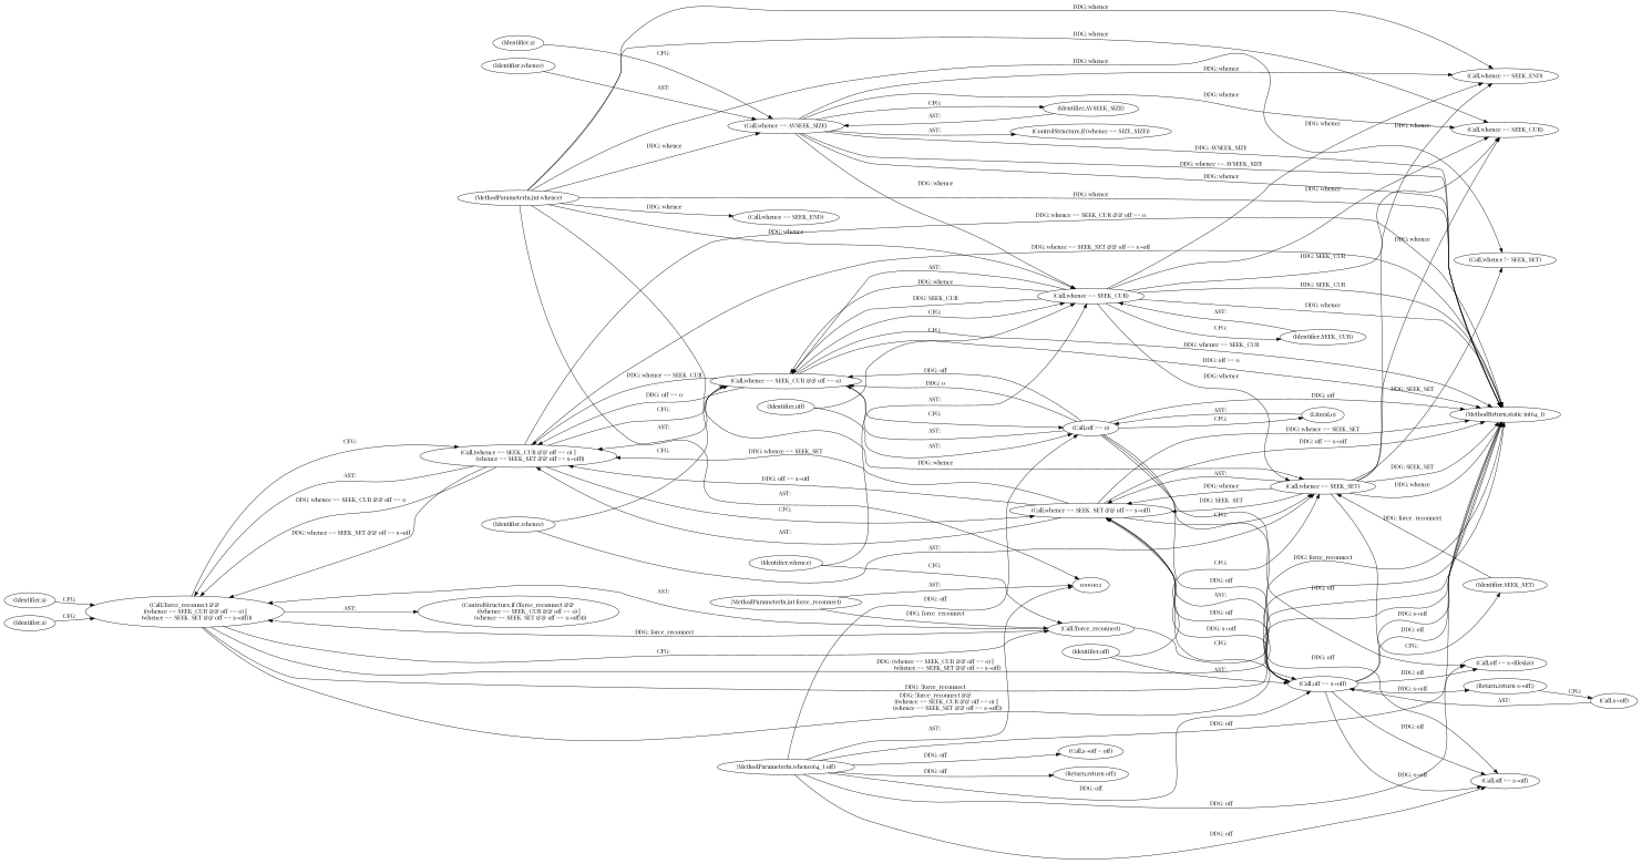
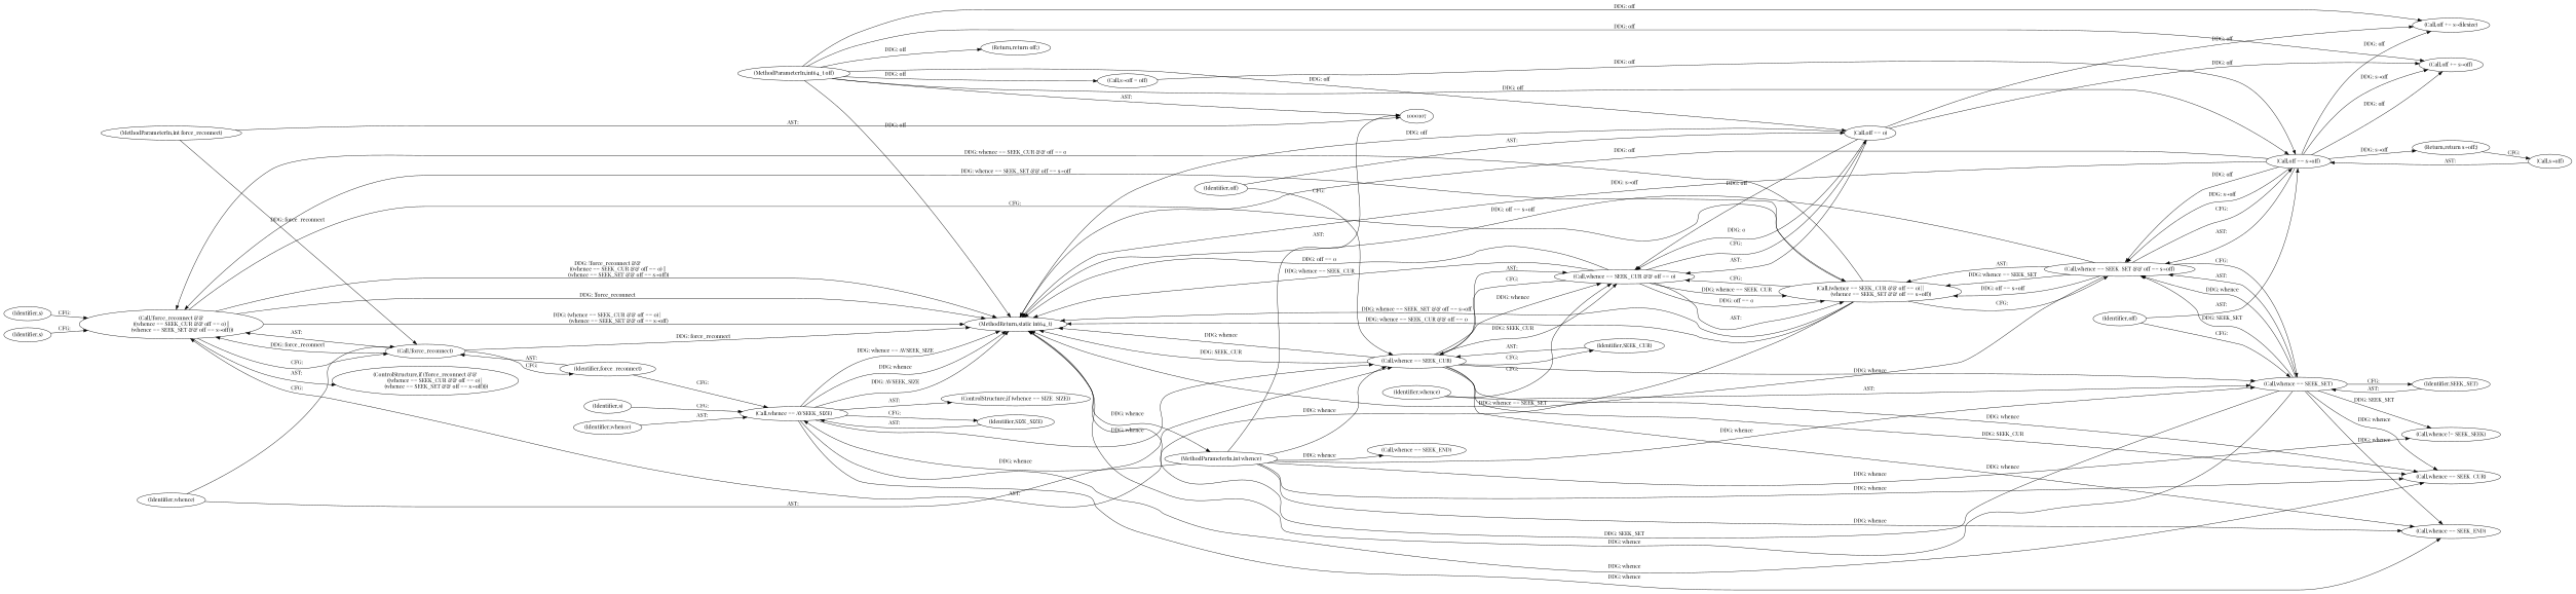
  digraph {
    fontname="Playfair Display"
    rankdir=LR
    node [fontname="Playfair Display"]
    edge [fontname="Playfair Display"]
    n1 [label="(Call,!force_reconnect &&\n              ((whence == SEEK_CUR && off == 0) ||\n               (whence == SEEK_SET && off == s->off)))"]
    n2 [label="(Call,!force_reconnect)"]
    n3 [label="(Call,(whence == SEEK_CUR && off == 0) ||\n               (whence == SEEK_SET && off == s->off))"]
    n4 [label="(ControlStructure,if (!force_reconnect &&\n              ((whence == SEEK_CUR && off == 0) ||\n               (whence == SEEK_SET && off == s->off))))"]
    n5 [label="(MethodReturn,static int64_t)"]
+   n6 [label="(Identifier,force_reconnect)"]
    n7 [label="(Call,whence == SEEK_CUR && off == 0)"]
    n8 [label="(Call,whence == SEEK_SET && off == s->off)"]
    n9 [label="(Call,whence == AVSEEK_SIZE)"]
    n10 [label="(MethodParameterIn,int force_reconnect)"]
-   1000102
+   1000102 [label=1000107]
    n12 [label="(Call,whence == SEEK_CUR)"]
    n13 [label="(Call,off == 0)"]
    n14 [label="(Call,whence == SEEK_SET)"]
    n15 [label="(Call,off == s->off)"]
    n16 [label="(Call,whence == SEEK_CUR)"]
    n17 [label="(Call,whence == SEEK_END)"]
    n18 [label="(Identifier,SEEK_CUR)"]
-   n19 [label="(Literal,0)"]
    n20 [label="(Call,off += s->filesize)"]
    n21 [label="(Call,off += s->off)"]
-   n22 [label="(Call,whence != SEEK_SET)"]
+   n22 [label="(Call,whence != SEEK_SEEK)"]
    n23 [label="(Identifier,SEEK_SET)"]
    n24 [label="(ControlStructure,if (whence == SIZE_SIZE))"]
-   n25 [label="(Identifier,AVSEEK_SIZE)"]
+   n25 [label="(Identifier,SIZE_SIZE)"]
    n26 [label="(MethodParameterIn,int whence)"]
    n27 [label="(Call,whence == SEEK_END)"]
    n28 [label="(Return,return s->off;)"]
-   n29 [label="(MethodParameterIn,whence64_t off)"]
+   n29 [label="(MethodParameterIn,int64_t off)"]
    n30 [label="(Return,return off;)"]
    n31 [label="(Call,s->off = off)"]
    n32 [label="(Call,s->off)"]
    n33 [label="(Identifier,off)"]
    n34 [label="(Identifier,s)"]
    n35 [label="(Identifier,off)"]
    n36 [label="(Identifier,s)"]
    n37 [label="(Identifier,whence)"]
    n38 [label="(Identifier,s)"]
    n39 [label="(Identifier,whence)"]
    n40 [label="(Identifier,whence)"]
    n1 -> n2 [label="CFG: "]
    n1 -> n3 [label="CFG: "]
    n1 -> n4 [label="AST: "]
    n1 -> n5 [label="DDG: !force_reconnect"]
    n1 -> n5 [label="DDG: !force_reconnect &&\n              ((whence == SEEK_CUR && off == 0) ||\n               (whence == SEEK_SET && off == s->off))"]
    n1 -> n5 [label="DDG: (whence == SEEK_CUR && off == 0) ||\n               (whence == SEEK_SET && off == s->off)"]
    n2 -> n1 [label="AST: "]
    n2 -> n1 [label="DDG: force_reconnect"]
    n2 -> n5 [label="DDG: force_reconnect"]
+   n2 -> n6 [label="CFG: "]
    n3 -> n1 [label="AST: "]
    n3 -> n1 [label="DDG: whence == SEEK_CUR && off == 0"]
    n3 -> n1 [label="DDG: whence == SEEK_SET && off == s->off"]
    n3 -> n5 [label="DDG: whence == SEEK_SET && off == s->off"]
    n3 -> n5 [label="DDG: whence == SEEK_CUR && off == 0"]
    n3 -> n7 [label="CFG: "]
    n3 -> n8 [label="CFG: "]
+   n6 -> n2 [label="AST: "]
+   n6 -> n9 [label="CFG: "]
    n7 -> n3 [label="AST: "]
    n7 -> n3 [label="DDG: whence == SEEK_CUR"]
    n7 -> n3 [label="DDG: off == 0"]
    n7 -> n5 [label="DDG: off == 0"]
    n7 -> n5 [label="DDG: whence == SEEK_CUR"]
    n7 -> n12 [label="CFG: "]
    n7 -> n13 [label="CFG: "]
    n8 -> n3 [label="AST: "]
    n8 -> n3 [label="DDG: whence == SEEK_SET"]
    n8 -> n3 [label="DDG: off == s->off"]
    n8 -> n5 [label="DDG: whence == SEEK_SET"]
    n8 -> n5 [label="DDG: off == s->off"]
    n8 -> n14 [label="CFG: "]
    n8 -> n15 [label="CFG: "]
    n9 -> n5 [label="DDG: whence == AVSEEK_SIZE"]
    n9 -> n5 [label="DDG: whence"]
    n9 -> n5 [label="DDG: AVSEEK_SIZE"]
    n9 -> n12 [label="DDG: whence"]
    n9 -> n16 [label="DDG: whence"]
    n9 -> n17 [label="DDG: whence"]
    n9 -> n24 [label="AST: "]
    n9 -> n25 [label="CFG: "]
    n10 -> n2 [label="DDG: force_reconnect"]
    n10 -> 1000102 [label="AST: "]
    n12 -> n5 [label="DDG: whence"]
    n12 -> n5 [label="DDG: SEEK_CUR"]
    n12 -> n7 [label="AST: "]
    n12 -> n7 [label="DDG: whence"]
    n12 -> n7 [label="DDG: SEEK_CUR"]
    n12 -> n14 [label="DDG: whence"]
    n12 -> n16 [label="DDG: whence"]
    n12 -> n16 [label="DDG: SEEK_CUR"]
    n12 -> n17 [label="DDG: whence"]
    n12 -> n18 [label="CFG: "]
    n13 -> n5 [label="DDG: off"]
    n13 -> n7 [label="AST: "]
    n13 -> n7 [label="DDG: off"]
    n13 -> n7 [label="DDG: 0"]
-   n13 -> n15 [label="DDG: off"]
-   n13 -> n19 [label="CFG: "]
+   n31 -> n15 [label="DDG: off"]
    n13 -> n20 [label="DDG: off"]
    n13 -> n21 [label="DDG: off"]
    n14 -> n5 [label="DDG: SEEK_SET"]
    n14 -> n5 [label="DDG: whence"]
    n14 -> n8 [label="AST: "]
    n14 -> n8 [label="DDG: whence"]
    n14 -> n8 [label="DDG: SEEK_SET"]
    n14 -> n16 [label="DDG: whence"]
    n14 -> n17 [label="DDG: whence"]
    n14 -> n22 [label="DDG: SEEK_SET"]
    n14 -> n23 [label="CFG: "]
    n15 -> n5 [label="DDG: off"]
    n15 -> n5 [label="DDG: s->off"]
    n15 -> n8 [label="AST: "]
    n15 -> n8 [label="DDG: off"]
    n15 -> n8 [label="DDG: s->off"]
    n15 -> n20 [label="DDG: off"]
    n15 -> n21 [label="DDG: s->off"]
    n15 -> n21 [label="DDG: off"]
    n15 -> n28 [label="DDG: s->off"]
    n18 -> n12 [label="AST: "]
-   n19 -> n13 [label="AST: "]
-   n23 -> n14 [label="DDG: force_reconnect"]
+   n23 -> n14 [label="AST: "]
    n25 -> n9 [label="AST: "]
-   n26 -> n5 [label="DDG: whence"]
+   n5 -> n26 [label="DDG: whence"]
    n26 -> n9 [label="DDG: whence"]
    n26 -> 1000102 [label="AST: "]
    n26 -> n12 [label="DDG: whence"]
    n26 -> n14 [label="DDG: whence"]
    n26 -> n16 [label="DDG: whence"]
    n26 -> n17 [label="DDG: whence"]
    n26 -> n22 [label="DDG: whence"]
    n26 -> n27 [label="DDG: whence"]
    n28 -> n32 [label="CFG: "]
    n29 -> n5 [label="DDG: off"]
    n29 -> 1000102 [label="AST: "]
    n29 -> n13 [label="DDG: off"]
    n29 -> n15 [label="DDG: off"]
    n29 -> n20 [label="DDG: off"]
    n29 -> n21 [label="DDG: off"]
    n29 -> n30 [label="DDG: off"]
    n29 -> n31 [label="DDG: off"]
    n32 -> n15 [label="AST: "]
    n33 -> n14 [label="CFG: "]
    n33 -> n15 [label="AST: "]
    n34 -> n1 [label="CFG: "]
    n35 -> n12 [label="CFG: "]
    n35 -> n13 [label="AST: "]
    n36 -> n9 [label="CFG: "]
    n37 -> n2 [label="CFG: "]
    n37 -> n12 [label="AST: "]
    n38 -> n1 [label="CFG: "]
    n39 -> n7 [label="CFG: "]
    n39 -> n14 [label="AST: "]
    n40 -> n9 [label="AST: "]
  }
